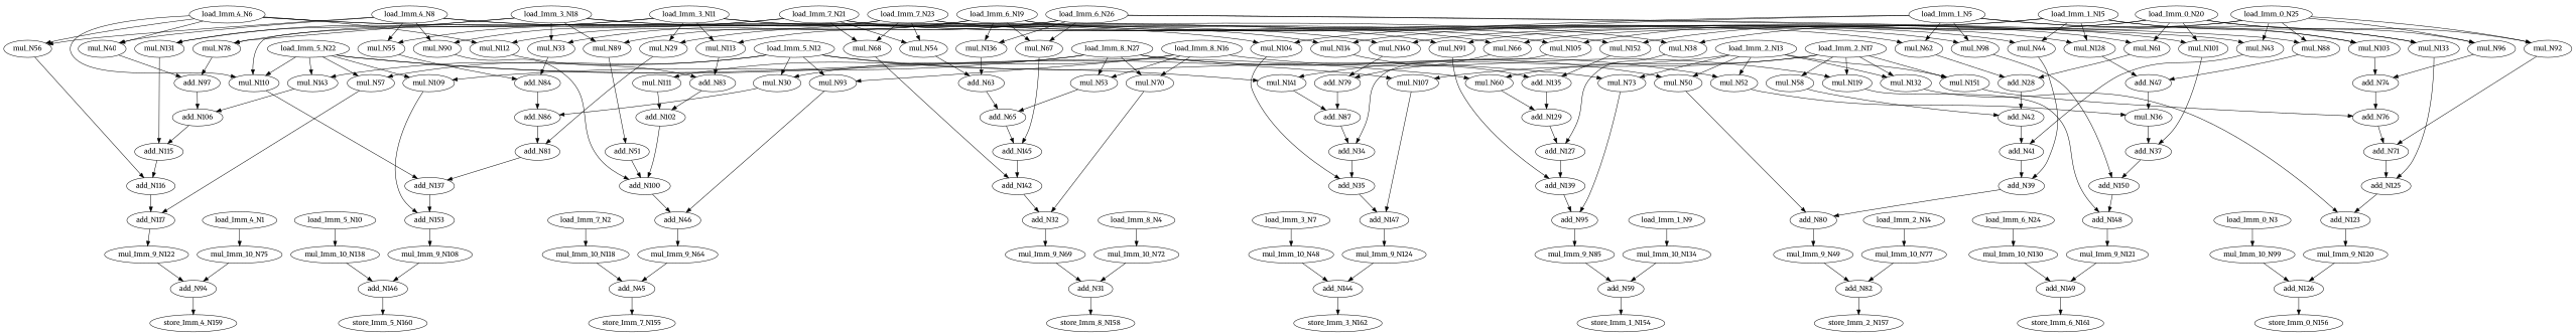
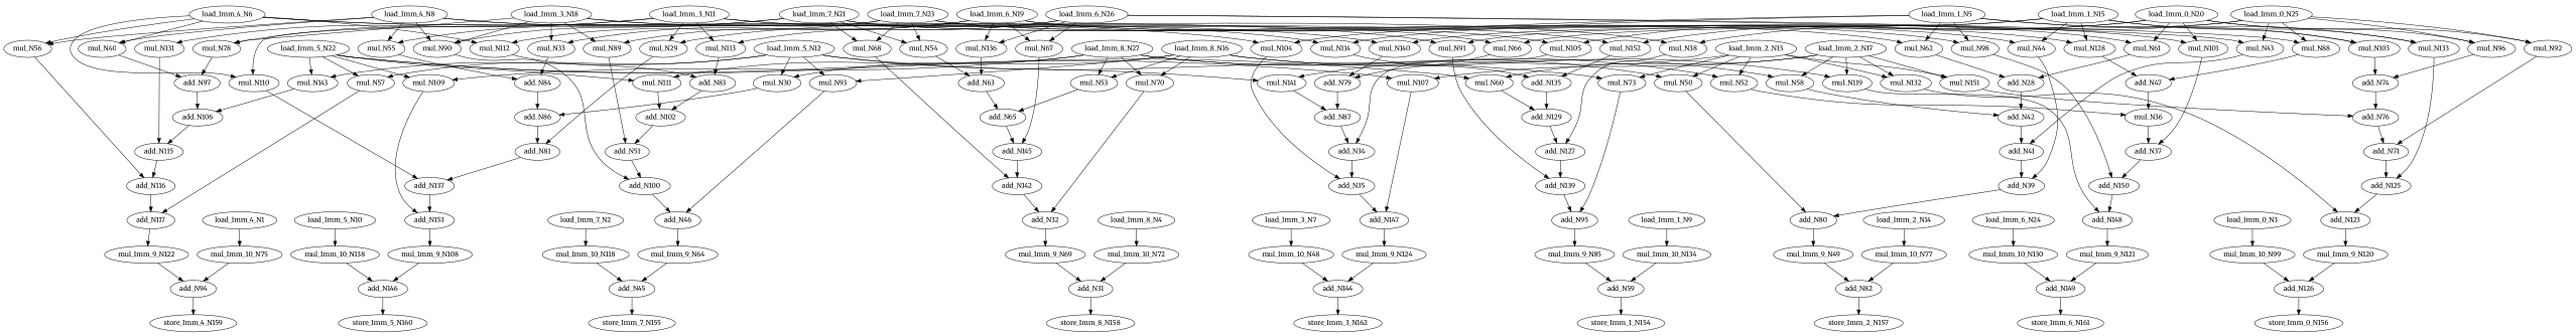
  digraph {
    fontname=Merriweather
    node [color=black fontname=Merriweather ntype=operation]
    edge [fontname=Merriweather]
    n1 [label=mul_Imm_9_N124]
    n2 [label=add_N144]
    n3 [label=store_Imm_3_N162]
    n4 [label=add_N127]
    n5 [label=add_N139]
    n6 [label=add_N95]
    n7 [label=add_N126]
    n8 [label=store_Imm_0_N156]
    n9 [label=mul_Imm_9_N121]
    n10 [label=add_N149]
    n11 [label=store_Imm_6_N161]
    n12 [label=mul_Imm_9_N120]
    n13 [label=mul_N29]
    n14 [label=add_N81]
    n15 [label=add_N137]
    n16 [label=add_N28]
    n17 [label=add_N42]
    n18 [label=add_N41]
    n19 [label=add_N123]
    n20 [label=load_Imm_7_N23]
    n21 [label=mul_N110]
    n22 [label=mul_N112]
    n23 [label=mul_N68]
    n24 [label=mul_N128]
    n25 [label=mul_N44]
    n26 [label=mul_N54]
    n27 [label=add_N83]
    n28 [label=add_N142]
    n29 [label=add_N47]
    n30 [label=add_N39]
    n31 [label=add_N63]
    n32 [label=load_Imm_5_N22]
    n33 [label=mul_N111]
    n34 [label=mul_N107]
    n35 [label=mul_N109]
    n36 [label=mul_N60]
    n37 [label=mul_N143]
    n38 [label=mul_N57]
    n39 [label=add_N102]
    n40 [label=add_N147]
    n41 [label=add_N153]
    n42 [label=add_N129]
    n43 [label=add_N106]
    n44 [label=add_N117]
    n45 [label=load_Imm_7_N21]
    n46 [label=mul_N98]
    n47 [label=mul_N90]
    n48 [label=mul_N62]
    n49 [label=mul_N55]
    n50 [label=add_N150]
    n51 [label=add_N100]
    n52 [label=add_N84]
    n53 [label=load_Imm_0_N20]
    n54 [label=mul_N92]
    n55 [label=mul_N96]
    n56 [label=mul_N105]
    n57 [label=mul_N101]
    n58 [label=mul_N61]
    n59 [label=mul_N152]
    n60 [label=add_N71]
    n61 [label=add_N74]
    n62 [label=add_N34]
    n63 [label=add_N37]
    n64 [label=add_N135]
    n65 [label=load_Imm_8_N27]
    n66 [label=mul_N70]
    n67 [label=mul_N52]
    n68 [label=mul_N53]
    n69 [label=mul_N50]
    n70 [label=add_N32]
    n71 [label=mul_N36]
    n72 [label=add_N65]
    n73 [label=add_N80]
    n74 [label=load_Imm_6_N26]
    n75 [label=mul_N88]
    n76 [label=mul_N113]
    n77 [label=mul_N136]
    n78 [label=mul_N67]
    n79 [label=mul_N43]
    n80 [label=add_N145]
    n81 [label=load_Imm_0_N25]
    n82 [label=mul_N38]
    n83 [label=mul_N66]
    n84 [label=add_N79]
    n85 [label=load_Imm_6_N24]
    n86 [label=mul_Imm_10_N130]
    n87 [label=mul_Imm_9_N85]
    n88 [label=add_N59]
    n89 [label=store_Imm_1_N154]
    n90 [label=add_N86]
    n91 [label=add_N87]
    n92 [label=add_N35]
    n93 [label=mul_Imm_9_N49]
    n94 [label=add_N82]
    n95 [label=add_N51]
    n96 [label=store_Imm_2_N157]
    n97 [label=mul_N89]
    n98 [label=mul_N30]
    n99 [label=add_N31]
    n100 [label=store_Imm_8_N158]
    n101 [label=mul_Imm_9_N69]
    n102 [label=mul_N33]
    n103 [label=add_N148]
    n104 [label=mul_Imm_10_N99]
    n105 [label=add_N125]
    n106 [label=mul_N93]
    n107 [label=add_N46]
    n108 [label=mul_Imm_9_N64]
    n109 [label=mul_N91]
    n110 [label=add_N76]
    n111 [label=add_N97]
    n112 [label=add_N115]
    n113 [label=add_N94]
    n114 [label=store_Imm_4_N159]
    n115 [label=mul_N114]
    n116 [label=add_N116]
    n117 [label=mul_Imm_9_N122]
    n118 [label=mul_Imm_10_N118]
    n119 [label=add_N45]
    n120 [label=store_Imm_7_N155]
    n121 [label=mul_N119]
    n122 [label=mul_N104]
    n123 [label=mul_N103]
    n124 [label=mul_Imm_9_N108]
    n125 [label=add_N146]
    n126 [label=store_Imm_5_N160]
    n127 [label=load_Imm_5_N12]
    n128 [label=mul_N73]
    n129 [label=mul_N141]
    n130 [label=load_Imm_2_N13]
    n131 [label=mul_N132]
    n132 [label=mul_N151]
    n133 [label=load_Imm_5_N10]
    n134 [label=mul_Imm_10_N138]
    n135 [label=load_Imm_3_N11]
    n136 [label=mul_N131]
    n137 [label=mul_N78]
    n138 [label=load_Imm_8_N16]
    n139 [label=mul_N58]
    n140 [label=load_Imm_2_N17]
    n141 [label=load_Imm_2_N14]
    n142 [label=mul_Imm_10_N77]
    n143 [label=load_Imm_1_N15]
    n144 [label=mul_N133]
    n145 [label=mul_N140]
    n146 [label=load_Imm_3_N18]
    n147 [label=load_Imm_6_N19]
    n148 [label=mul_Imm_10_N134]
    n149 [label=load_Imm_4_N8]
    n150 [label=mul_N40]
    n151 [label=mul_N56]
    n152 [label=load_Imm_1_N9]
    n153 [label=load_Imm_4_N1]
    n154 [label=mul_Imm_10_N75]
    n155 [label=load_Imm_7_N2]
    n156 [label=load_Imm_0_N3]
    n157 [label=load_Imm_8_N4]
    n158 [label=mul_Imm_10_N72]
    n159 [label=load_Imm_1_N5]
    n160 [label=load_Imm_4_N6]
    n161 [label=load_Imm_3_N7]
    n162 [label=mul_Imm_10_N48]
    n1 -> n2
    n2 -> n3
    n4 -> n5
    n5 -> n6
    n6 -> n87
    n7 -> n8
    n9 -> n10
    n10 -> n11
    n12 -> n7
    n13 -> n14
    n14 -> n15
    n15 -> n41
    n16 -> n17
    n17 -> n18
    n18 -> n30
    n19 -> n12
    n20 -> n21
    n20 -> n22
    n20 -> n23
    n20 -> n24
    n20 -> n25
    n20 -> n26
    n21 -> n15
    n22 -> n27
    n23 -> n28
    n24 -> n29
    n25 -> n30
    n26 -> n31
    n27 -> n39
    n28 -> n70
    n29 -> n71
    n30 -> n73
    n31 -> n72
-   n32 -> n21
+   n32 -> n33
    n32 -> n34
    n32 -> n35
    n32 -> n36
    n32 -> n37
    n32 -> n38
    n33 -> n39
    n34 -> n40
    n35 -> n41
    n36 -> n42
    n37 -> n43
    n38 -> n44
-   n39 -> n51
+   n39 -> n95
    n40 -> n1
    n41 -> n124
    n42 -> n4
    n43 -> n112
    n44 -> n117
    n45 -> n23
    n45 -> n26
    n45 -> n46
    n45 -> n47
    n45 -> n48
    n45 -> n49
    n46 -> n50
    n47 -> n51
    n48 -> n16
    n49 -> n52
    n50 -> n103
    n51 -> n107
    n52 -> n90
    n53 -> n54
    n53 -> n55
    n53 -> n56
    n53 -> n57
    n53 -> n58
    n53 -> n59
    n54 -> n60
    n55 -> n61
    n56 -> n62
    n57 -> n63
    n58 -> n16
    n59 -> n64
    n60 -> n105
    n61 -> n110
    n62 -> n92
    n63 -> n50
    n64 -> n42
    n65 -> n33
    n65 -> n35
    n65 -> n66
    n65 -> n67
    n65 -> n68
    n65 -> n69
    n66 -> n70
    n67 -> n71
    n68 -> n72
    n69 -> n73
    n70 -> n101
    n71 -> n63
    n72 -> n80
    n73 -> n93
    n74 -> n13
    n74 -> n75
    n74 -> n76
    n74 -> n77
    n74 -> n78
    n74 -> n79
    n75 -> n29
    n76 -> n27
    n77 -> n31
    n78 -> n80
    n79 -> n18
    n80 -> n28
    n81 -> n54
    n81 -> n55
    n81 -> n75
    n81 -> n79
    n81 -> n82
    n81 -> n83
    n82 -> n4
    n83 -> n84
    n84 -> n91
    n85 -> n86
    n86 -> n10
    n87 -> n88
    n88 -> n89
    n90 -> n14
    n91 -> n62
    n92 -> n40
    n93 -> n94
    n94 -> n96
    n95 -> n51
    n97 -> n95
    n98 -> n90
    n99 -> n100
    n101 -> n99
    n102 -> n52
    n103 -> n9
    n104 -> n7
    n105 -> n19
    n106 -> n107
    n107 -> n108
    n108 -> n119
    n109 -> n5
    n110 -> n60
    n111 -> n43
    n112 -> n116
    n113 -> n114
    n115 -> n64
    n116 -> n44
    n117 -> n113
    n118 -> n119
    n119 -> n120
    n121 -> n103
    n122 -> n92
    n123 -> n61
    n124 -> n125
    n125 -> n126
    n127 -> n37
    n127 -> n38
    n127 -> n98
    n127 -> n106
    n127 -> n128
    n127 -> n129
    n128 -> n6
    n129 -> n91
    n130 -> n67
    n130 -> n69
    n130 -> n128
    n130 -> n129
    n130 -> n131
    n130 -> n132
    n131 -> n19
    n132 -> n110
    n133 -> n134
    n134 -> n125
    n135 -> n13
    n135 -> n56
    n135 -> n59
    n135 -> n76
    n135 -> n136
    n135 -> n137
    n136 -> n112
    n137 -> n111
    n138 -> n66
    n138 -> n68
    n138 -> n98
    n138 -> n106
    n138 -> n121
+   n138 -> n139
    n139 -> n17
    n140 -> n34
    n140 -> n36
    n140 -> n121
    n140 -> n131
    n140 -> n132
    n140 -> n139
    n141 -> n142
    n142 -> n94
    n143 -> n24
    n143 -> n25
    n143 -> n109
    n143 -> n123
    n143 -> n144
    n143 -> n145
    n144 -> n105
    n145 -> n84
    n146 -> n82
    n146 -> n83
    n146 -> n97
    n146 -> n102
-   n146 -> n136
+   n146 -> n47
    n146 -> n137
    n147 -> n57
    n147 -> n58
    n147 -> n77
    n147 -> n78
    n147 -> n97
    n147 -> n102
    n148 -> n88
    n149 -> n47
    n149 -> n49
    n149 -> n109
    n149 -> n145
    n149 -> n150
    n149 -> n151
    n150 -> n111
    n151 -> n116
    n152 -> n148
    n153 -> n154
    n154 -> n113
    n155 -> n118
    n156 -> n104
    n157 -> n158
    n158 -> n99
    n159 -> n46
    n159 -> n48
    n159 -> n115
    n159 -> n122
    n159 -> n123
    n159 -> n144
    n160 -> n21
    n160 -> n22
    n160 -> n115
    n160 -> n122
    n160 -> n150
    n160 -> n151
    n161 -> n162
    n162 -> n2
  }
